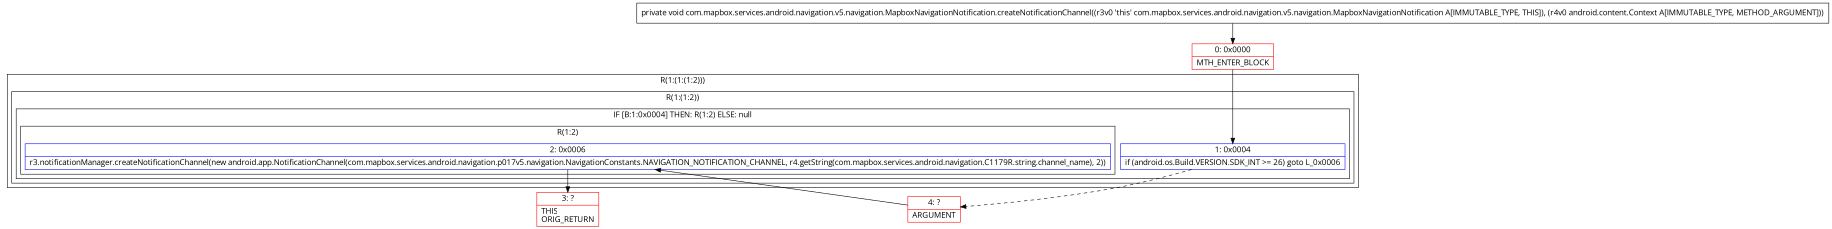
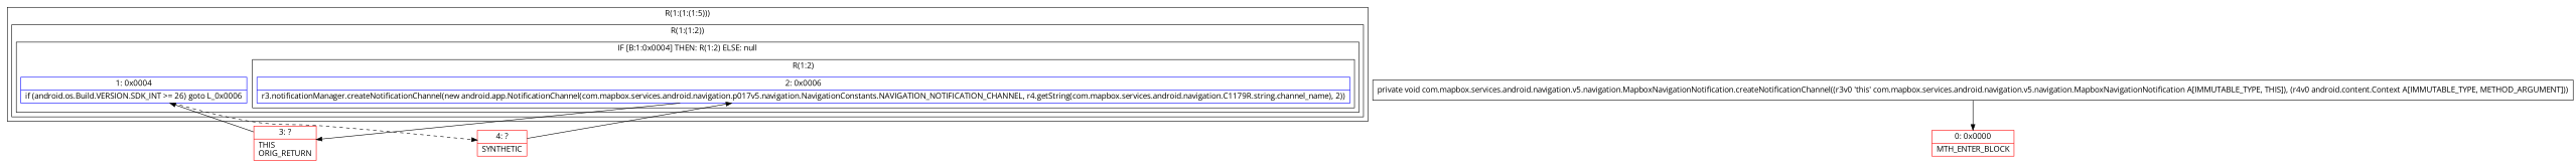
  digraph {
    fontname="Open Sans"
    node [color=red fontname="Open Sans" shape=record]
    edge [fontname="Open Sans"]
    n1 [color=blue label="{2\:\ 0x0006|r3.notificationManager.createNotificationChannel(new android.app.NotificationChannel(com.mapbox.services.android.navigation.p017v5.navigation.NavigationConstants.NAVIGATION_NOTIFICATION_CHANNEL, r4.getString(com.mapbox.services.android.navigation.C1179R.string.channel_name), 2))\l}"]
    n2 [color=blue label="{1\:\ 0x0004|if (android.os.Build.VERSION.SDK_INT \>= 26) goto L_0x0006\l}"]
    n3 [label="{3\:\ ?|THIS\lORIG_RETURN\l}"]
-   n4 [label="{4\:\ ?|ARGUMENT\l}"]
+   n4 [label="{4\:\ ?|SYNTHETIC\l}"]
    n5 [label="{0\:\ 0x0000|MTH_ENTER_BLOCK\l}"]
    n6 [label="{private void com.mapbox.services.android.navigation.v5.navigation.MapboxNavigationNotification.createNotificationChannel((r3v0 'this' com.mapbox.services.android.navigation.v5.navigation.MapboxNavigationNotification A[IMMUTABLE_TYPE, THIS]), (r4v0 android.content.Context A[IMMUTABLE_TYPE, METHOD_ARGUMENT])) }" color=""]
    subgraph cluster_1 {
-     label="R(1:(1:(1:2)))"
+     label="R(1:(1:(1:5)))"
      subgraph cluster_2 {
        label="R(1:(1:2))"
        subgraph cluster_3 {
          label="IF [B:1:0x0004] THEN: R(1:2) ELSE: null"
          n2
          subgraph cluster_4 {
            label="R(1:2)"
            n1
          }
        }
      }
    }
    n1 -> n3
    n2 -> n4 [style=dashed]
    n4 -> n1
-   n5 -> n2
+   n3 -> n2
    n6 -> n5
  }
